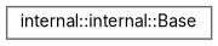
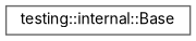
  digraph {
    rankdir=TB
    fontname=Inter
-   n1 [color=grey40 fillcolor=white fontname=Inter fontsize=10 height=0.2 label="internal::internal::Base" shape=box style=filled width=0.4]
+   n1 [color=grey40 fillcolor=white fontname=Inter fontsize=10 height=0.2 label="testing::internal::Base" shape=box style=filled width=0.4]
  }
